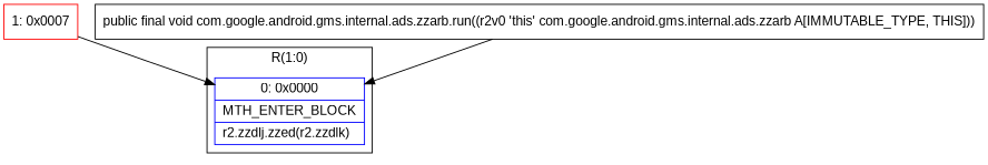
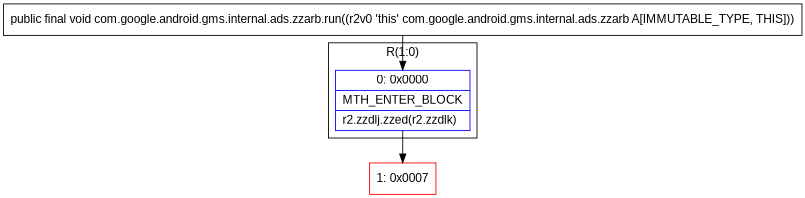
  digraph {
    fontname="Liberation Sans"
    node [shape=record fontname="Liberation Sans"]
    edge [fontname="Liberation Sans"]
    n1 [color=blue label="{0\:\ 0x0000|MTH_ENTER_BLOCK\l|r2.zzdlj.zzed(r2.zzdlk)\l}"]
    n2 [color=red label="{1\:\ 0x0007}"]
    n3 [label="{public final void com.google.android.gms.internal.ads.zzarb.run((r2v0 'this' com.google.android.gms.internal.ads.zzarb A[IMMUTABLE_TYPE, THIS])) }"]
    subgraph cluster_1 {
      label="R(1:0)"
      n1
    }
-   n2 -> n1
+   n1 -> n2
    n3 -> n1
  }
